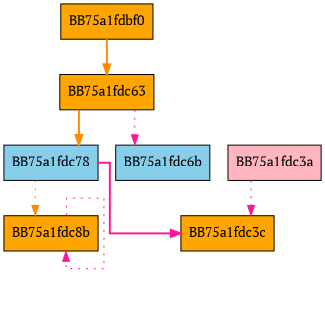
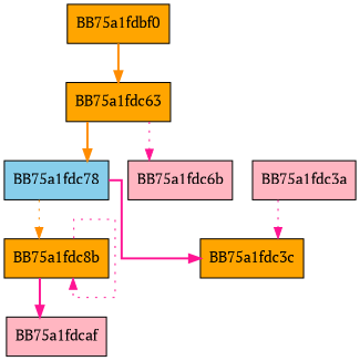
  digraph {
    fontname="PT Serif"
    splines=ortho
    node [fillcolor=orange fontname="PT Serif" shape=box style=filled]
    edge [color=deeppink fontname="PT Serif" style=bold]
    BB75a1fdbf0
    BB75a1fdc63
    BB75a1fdc78 [fillcolor=skyblue]
-   BB75a1fdc6b [fillcolor=skyblue]
+   BB75a1fdc6b [fillcolor=lightpink]
    BB75a1fdc3a [fillcolor=lightpink]
    BB75a1fdc3c
    BB75a1fdc8b
+   BB75a1fdcaf [fillcolor=lightpink]
    BB75a1fdbf0 -> BB75a1fdc63 [color=darkorange]
    BB75a1fdc63 -> BB75a1fdc78 [color=darkorange]
    BB75a1fdc63 -> BB75a1fdc6b [style=dotted]
    BB75a1fdc78 -> BB75a1fdc3c
    BB75a1fdc78 -> BB75a1fdc8b [color=darkorange style=dotted]
    BB75a1fdc3a -> BB75a1fdc3c [style=dotted]
    BB75a1fdc8b -> BB75a1fdc8b [style=dotted]
+   BB75a1fdc8b -> BB75a1fdcaf
  }
